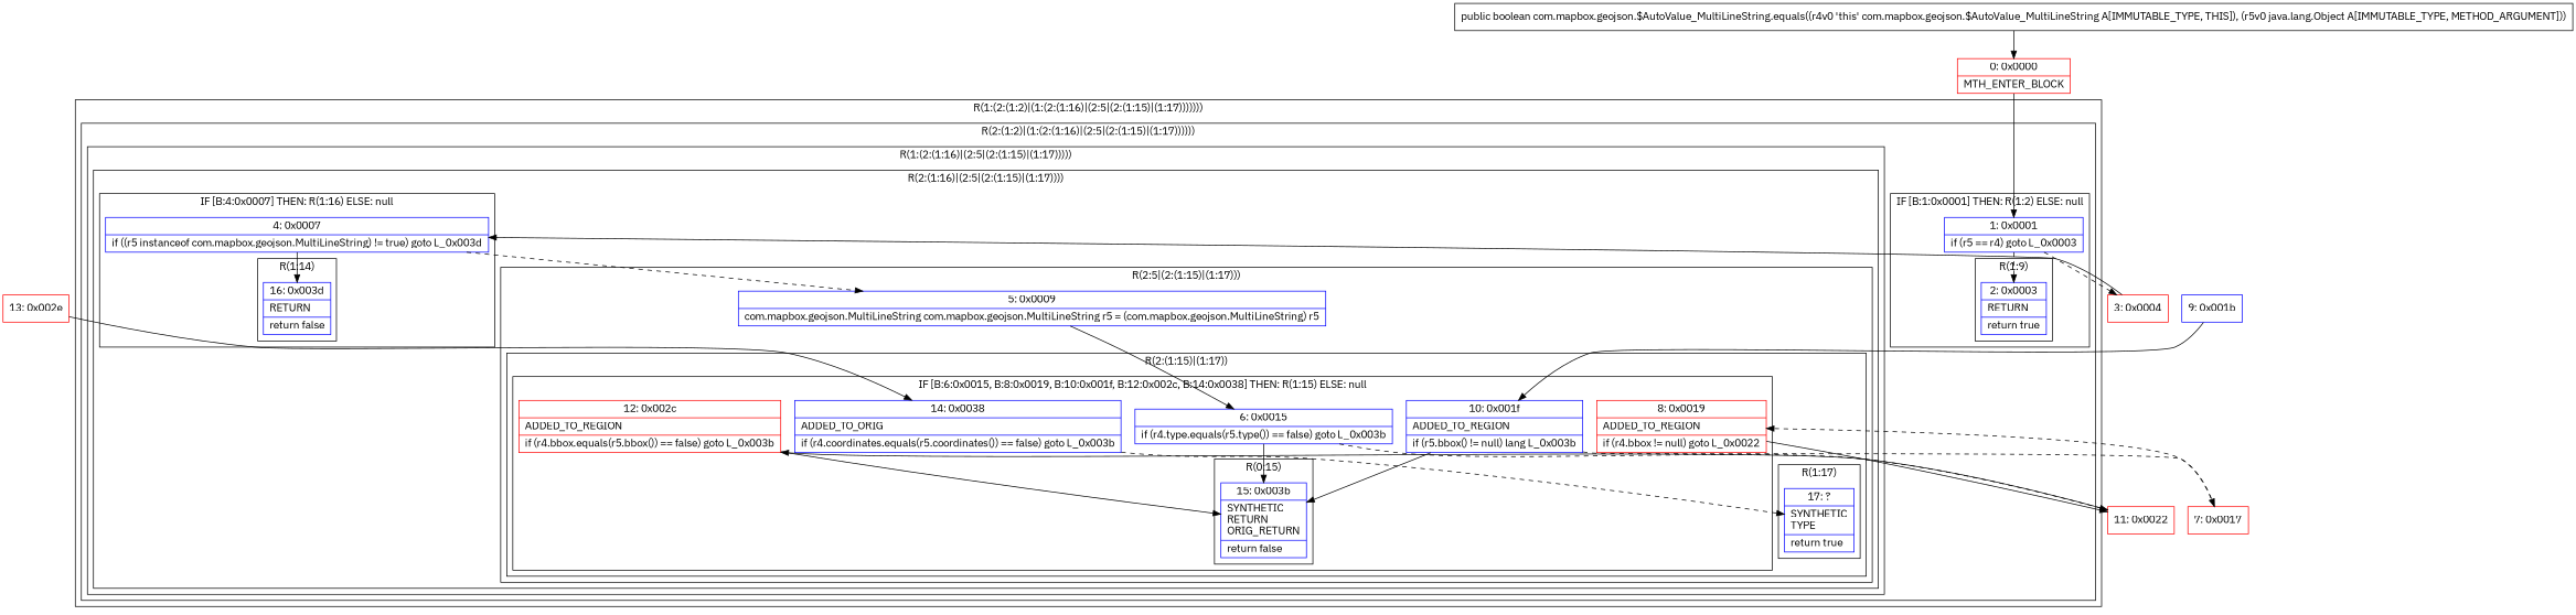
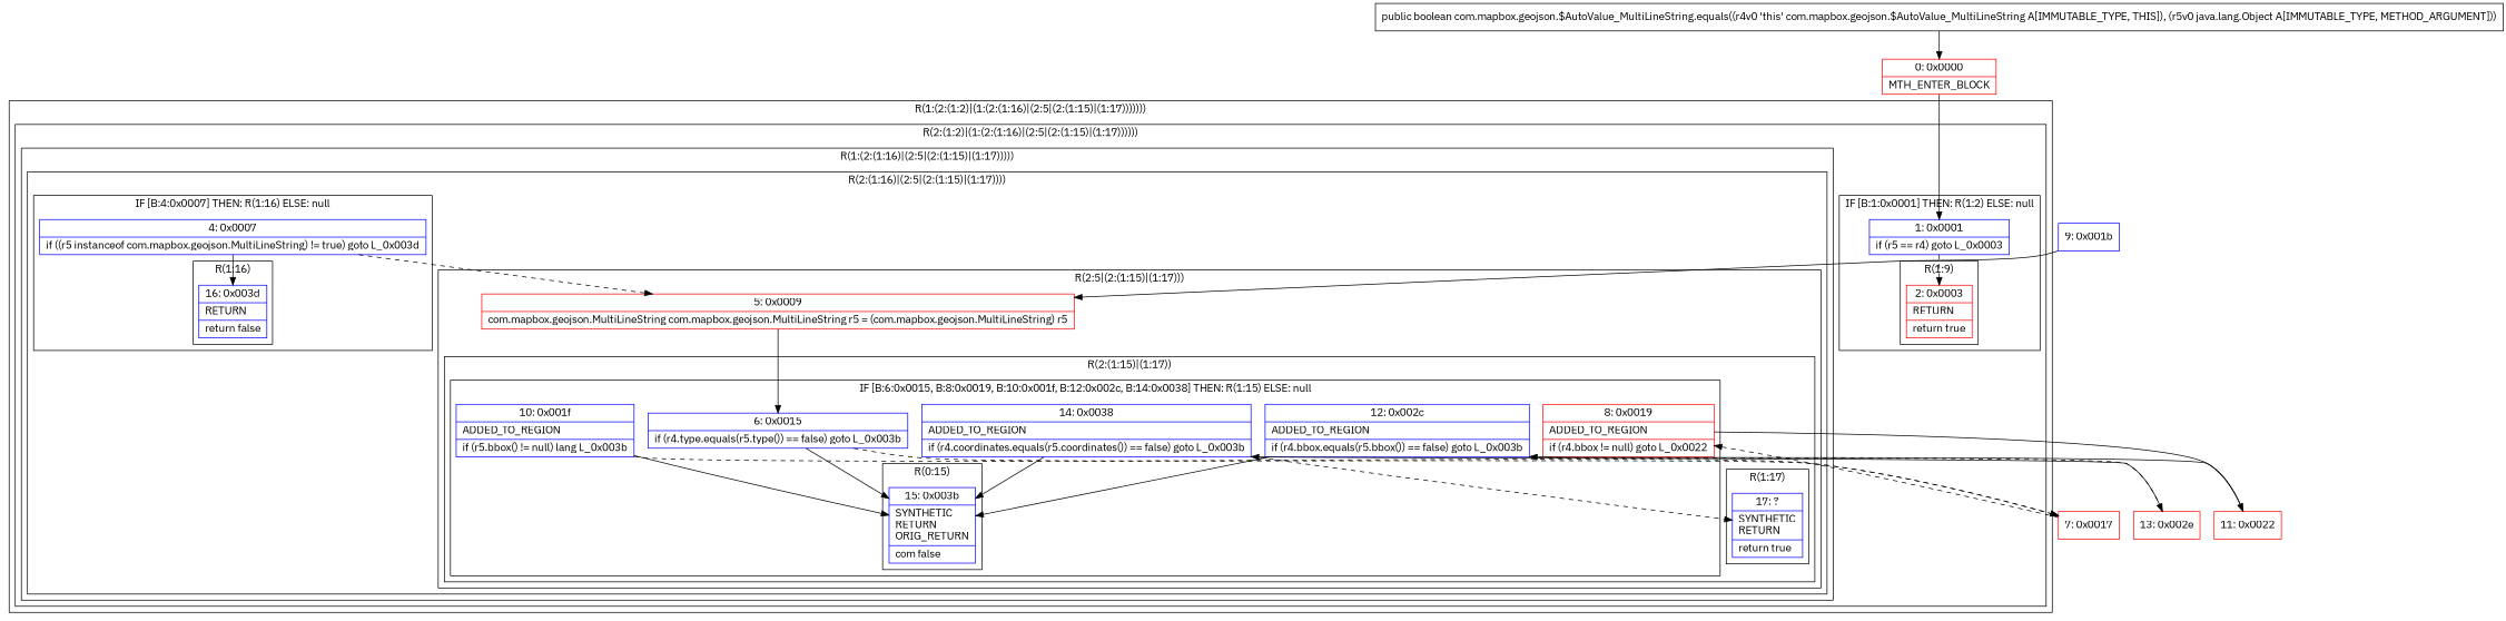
  digraph {
    fontname="IBM Plex Sans"
    node [color=blue fontname="IBM Plex Sans" shape=record]
    edge [fontname="IBM Plex Sans"]
-   n1 [label="{2\:\ 0x0003|RETURN\l|return true\l}"]
+   n1 [color=red label="{2\:\ 0x0003|RETURN\l|return true\l}"]
    n2 [label="{1\:\ 0x0001|if (r5 == r4) goto L_0x0003\l}"]
    n3 [label="{16\:\ 0x003d|RETURN\l|return false\l}"]
    n4 [label="{4\:\ 0x0007|if ((r5 instanceof com.mapbox.geojson.MultiLineString) != true) goto L_0x003d\l}"]
-   n5 [label="{15\:\ 0x003b|SYNTHETIC\lRETURN\lORIG_RETURN\l|return false\l}"]
+   n5 [label="{15\:\ 0x003b|SYNTHETIC\lRETURN\lORIG_RETURN\l|com false\l}"]
    n6 [label="{6\:\ 0x0015|if (r4.type.equals(r5.type()) == false) goto L_0x003b\l}"]
    n7 [color=red label="{8\:\ 0x0019|ADDED_TO_REGION\l|if (r4.bbox != null) goto L_0x0022\l}"]
    n8 [label="{10\:\ 0x001f|ADDED_TO_REGION\l|if (r5.bbox() != null) lang L_0x003b\l}"]
-   n9 [color=red label="{12\:\ 0x002c|ADDED_TO_REGION\l|if (r4.bbox.equals(r5.bbox()) == false) goto L_0x003b\l}"]
-   n10 [label="{14\:\ 0x0038|ADDED_TO_ORIG\l|if (r4.coordinates.equals(r5.coordinates()) == false) goto L_0x003b\l}"]
-   n11 [label="{17\:\ ?|SYNTHETIC\lTYPE\l|return true\l}"]
-   n12 [label="{5\:\ 0x0009|com.mapbox.geojson.MultiLineString com.mapbox.geojson.MultiLineString r5 = (com.mapbox.geojson.MultiLineString) r5\l}"]
-   n13 [color=red label="{3\:\ 0x0004}"]
+   n9 [label="{12\:\ 0x002c|ADDED_TO_REGION\l|if (r4.bbox.equals(r5.bbox()) == false) goto L_0x003b\l}"]
+   n10 [label="{14\:\ 0x0038|ADDED_TO_REGION\l|if (r4.coordinates.equals(r5.coordinates()) == false) goto L_0x003b\l}"]
+   n11 [label="{17\:\ ?|SYNTHETIC\lRETURN\l|return true\l}"]
+   n12 [color=red label="{5\:\ 0x0009|com.mapbox.geojson.MultiLineString com.mapbox.geojson.MultiLineString r5 = (com.mapbox.geojson.MultiLineString) r5\l}"]
    n14 [color=red label="{7\:\ 0x0017}"]
    n15 [color=red label="{11\:\ 0x0022}"]
    n16 [color=red label="{13\:\ 0x002e}"]
    n17 [label="{9\:\ 0x001b}"]
    n18 [color=red label="{0\:\ 0x0000|MTH_ENTER_BLOCK\l}"]
    n19 [label="{public boolean com.mapbox.geojson.$AutoValue_MultiLineString.equals((r4v0 'this' com.mapbox.geojson.$AutoValue_MultiLineString A[IMMUTABLE_TYPE, THIS]), (r5v0 java.lang.Object A[IMMUTABLE_TYPE, METHOD_ARGUMENT])) }" color=""]
    subgraph cluster_1 {
      label="R(1:(2:(1:2)|(1:(2:(1:16)|(2:5|(2:(1:15)|(1:17)))))))"
      subgraph cluster_2 {
        label="R(2:(1:2)|(1:(2:(1:16)|(2:5|(2:(1:15)|(1:17))))))"
        subgraph cluster_3 {
          label="IF [B:1:0x0001] THEN: R(1:2) ELSE: null"
          n2
          subgraph cluster_4 {
            label="R(1:9)"
            n1
          }
        }
        subgraph cluster_5 {
          label="R(1:(2:(1:16)|(2:5|(2:(1:15)|(1:17)))))"
          subgraph cluster_6 {
            label="R(2:(1:16)|(2:5|(2:(1:15)|(1:17))))"
            subgraph cluster_7 {
              label="IF [B:4:0x0007] THEN: R(1:16) ELSE: null"
              n4
              subgraph cluster_8 {
-               label="R(1:14)"
+               label="R(1:16)"
                n3
              }
            }
            subgraph cluster_9 {
              label="R(2:5|(2:(1:15)|(1:17)))"
              n12
              subgraph cluster_10 {
                label="R(2:(1:15)|(1:17))"
                subgraph cluster_11 {
                  label="IF [B:6:0x0015, B:8:0x0019, B:10:0x001f, B:12:0x002c, B:14:0x0038] THEN: R(1:15) ELSE: null"
                  n6
                  n7
                  n8
                  n9
                  n10
                  subgraph cluster_12 {
                    label="R(0:15)"
                    n5
                  }
                }
                subgraph cluster_13 {
                  label="R(1:17)"
                  n11
                }
              }
            }
          }
        }
      }
    }
    n2 -> n1 [style=dashed]
-   n2 -> n13 [style=dashed]
    n4 -> n3
    n4 -> n12 [style=dashed]
    n6 -> n5
-   n6 -> n15 [style=dashed]
+   n6 -> n14 [style=dashed]
    n7 -> n15
    n8 -> n5
    n8 -> n14 [style=dashed]
    n9 -> n5
+   n9 -> n16 [style=dashed]
+   n10 -> n5
    n10 -> n11 [style=dashed]
    n12 -> n6
-   n13 -> n4
    n14 -> n7 [style=dashed]
    n15 -> n9
    n16 -> n10
-   n17 -> n8
+   n17 -> n12
    n18 -> n2
    n19 -> n18
  }
